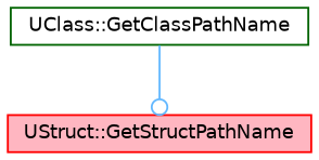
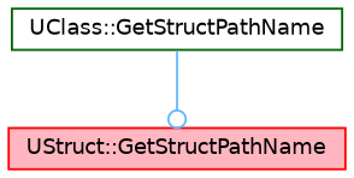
  digraph {
    rankdir=TB
    node [fontname=Helvetica fontsize=10 shape=box style=filled]
-   n1 [color=darkgreen fillcolor=white fontcolor=black height=0.2 label="UClass::GetClassPathName" width=0.4]
+   n1 [color=darkgreen fillcolor=white fontcolor=black height=0.2 label="UClass::GetStructPathName" width=0.4]
    n2 [color=red fillcolor=lightpink height=0.2 label="UStruct::GetStructPathName" width=0.4]
    n1 -> n2 [color=steelblue1 fontname=Helvetica fontsize=10 labelfontname=Helvetica labelfontsize=10 style=solid arrowhead=odot]
  }
